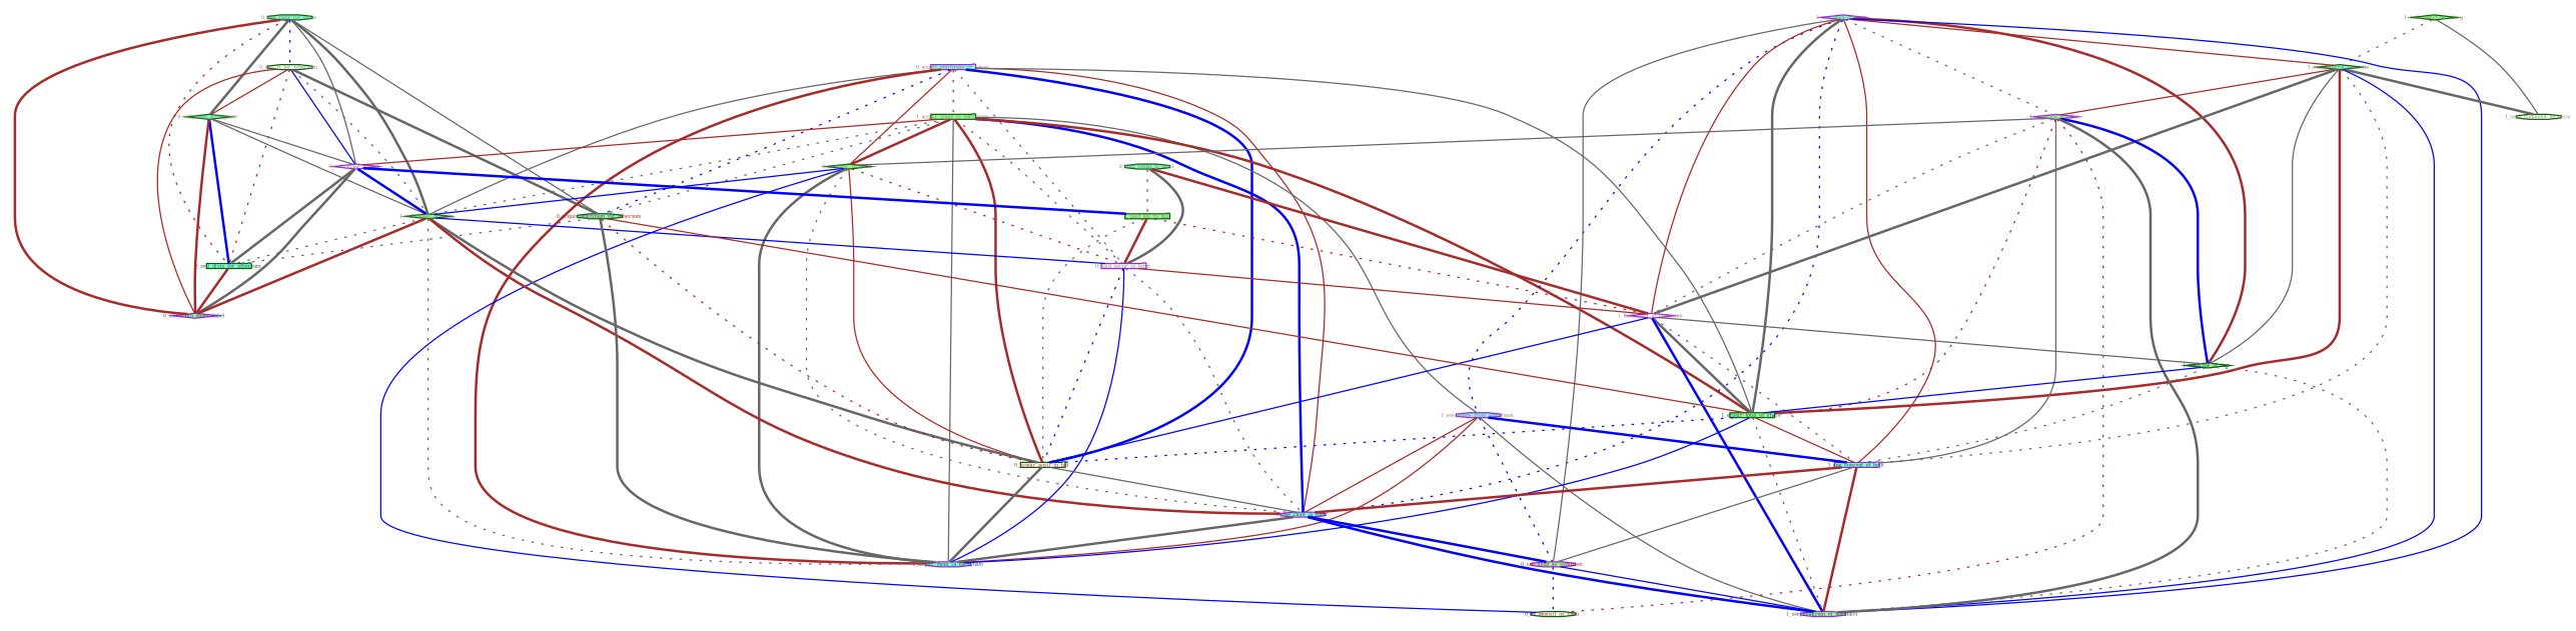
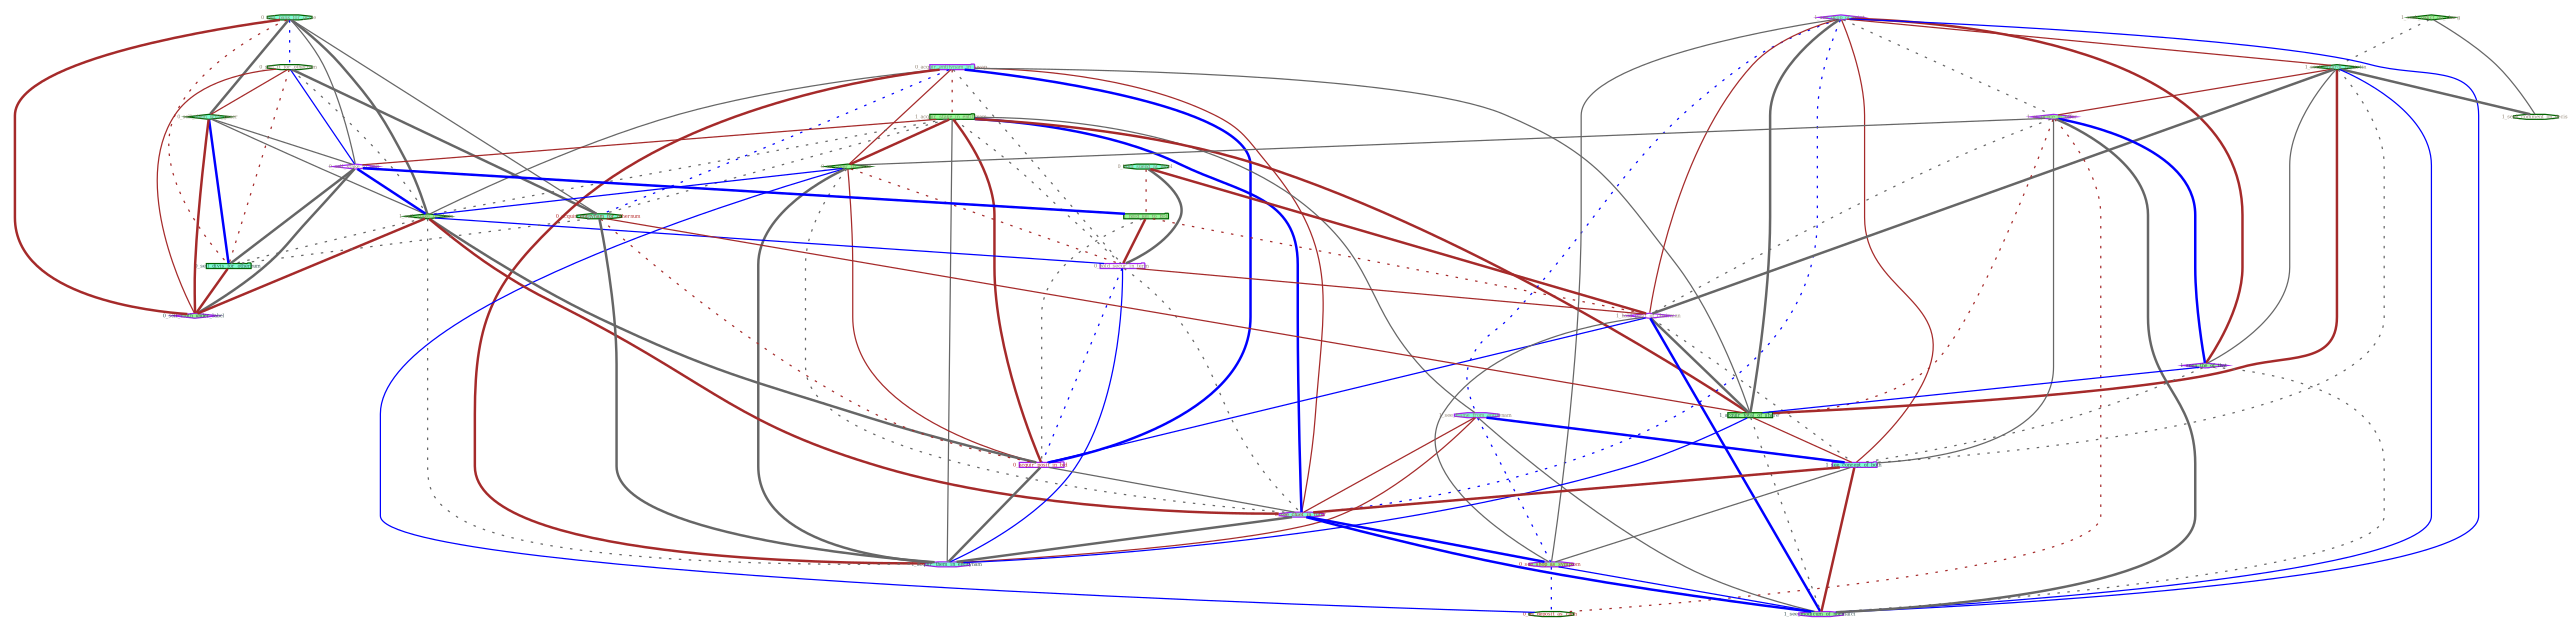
  graph {
    node [color=darkgreen fillcolor=aquamarine fixedsize=true fontcolor="#8b7d6b" fontsize=4 shape=octagon style=filled]
    edge [color=gray40 style=solid w=1]
    "0_sell_bank_for_price " [height=.06 width=.5]
    "0_sell_it_for_othernum " [fillcolor=white height=.06 width=.5]
    "1_seek_indict_on_charg " [fillcolor=palegreen height=.06 shape=diamond width=.5]
    "0_acquir_entitynam_in_swap " [color=purple height=.06 shape=folder width=.5]
    "1_acquir_stake_in_entitynam " [fillcolor=palegreen height=.06 shape=folder width=.5]
    "0_sell_them_with_gener " [height=.06 shape=diamond width=.5]
    "1_see_drop_of_point " [color=purple height=.06 shape=diamond width=.5]
    "1_see_flame_from_entitynam " [color=purple height=.06 width=.5]
    "1_seek_control_of_airlin " [height=.06 shape=diamond width=.5]
    "1_us_proce_of_offer " [color=purple fillcolor=palegreen height=.06 shape=diamond width=.5]
    "0_hold_spend_at_level " [height=.06 width=.5]
    "0_us_river_in_name " [fillcolor=palegreen height=.06 shape=diamond width=.5]
    "0_sell_stake_to_unit " [color=purple fillcolor=white height=.06 shape=diamond width=.5]
    "1_hold_kei_to_bid " [fillcolor=palegreen height=.06 shape=folder width=.5]
    "1_sell_stake_in_chain " [fillcolor=palegreen height=.06 shape=diamond width=.5]
    "0_hold_secur_in_term " [color=purple fillcolor=white height=.06 shape=folder width=.5]
    "1_seek_comment_on_decis " [fillcolor=white height=.06 width=.5]
    "1_hold_posit_of_chairman " [color=purple fillcolor=white height=.06 shape=diamond width=.5]
-   "0_acquir_posit_in_bid " [fillcolor=white fontcolor="#b22222" height=.06 shape=folder width=.5]
-   "0_see_chief_in_futur " [color=purple fontcolor="#2f4f4f" height=.06 width=.5]
+   "0_acquir_posit_in_bid " [color=purple fillcolor=white fontcolor="#b22222" height=.06 shape=folder width=.5]
+   "0_see_chief_in_futur " [color=purple fontcolor="#b22222" height=.06 width=.5]
    "0_see_shop_as_symptom " [color=purple fillcolor=palegreen fontcolor="#b22222" height=.06 width=.5]
    "0_us_deposit_as_cach " [fillcolor=white fontcolor="#b22222" height=.06 width=.5]
    "0_acquir_entitynam_for_othernum " [fontcolor="#b22222" height=.06 width=.5]
    "0_sell_divis_for_othernum " [fontcolor="#2f4f4f" height=.06 shape=folder width=.5]
    "0_sell_cloth_under_label " [color=purple fillcolor=palegreen fontcolor="#2f4f4f" height=.06 shape=diamond width=.5]
    "1_acquir_total_of_share " [fillcolor=palegreen fontcolor="#2f4f4f" height=.06 shape=folder width=.5]
    n27 [color=purple fontcolor="#2f4f4f" height=.06 label="1_acquir_them_in_entitynam" width=.5]
-   "1_seen_the_of_that " [fillcolor=palegreen fontcolor="#2f4f4f" height=.06 shape=diamond width=.5]
+   "1_seen_the_of_that " [color=purple fillcolor=palegreen fontcolor="#2f4f4f" height=.06 shape=diamond width=.5]
    "1_see_concept_of_both " [color=purple fontcolor="#2f4f4f" height=.06 shape=folder width=.5]
    "1_see_modicum_of_normalci " [color=purple fillcolor=palegreen fontcolor="#2f4f4f" height=.06 width=.5]
    subgraph sub_1 {
      "0_sell_bank_for_price "
      "0_sell_it_for_othernum "
      "1_seek_indict_on_charg "
      "0_acquir_entitynam_in_swap "
      "1_acquir_stake_in_entitynam "
      "0_sell_them_with_gener "
      "1_see_drop_of_point "
      "1_see_flame_from_entitynam "
      "1_seek_control_of_airlin "
      "1_us_proce_of_offer "
      "0_hold_spend_at_level "
      "0_us_river_in_name "
      "0_sell_stake_to_unit "
      "1_hold_kei_to_bid "
      "1_sell_stake_in_chain "
      "0_hold_secur_in_term "
      "1_seek_comment_on_decis "
      "1_hold_posit_of_chairman "
    }
    subgraph sub_2 {
      "0_acquir_posit_in_bid "
      "0_see_chief_in_futur "
      "0_see_shop_as_symptom "
      "0_us_deposit_as_cach "
    }
    "0_sell_bank_for_price " -- "0_sell_it_for_othernum " [color=blue style=dotted w=2]
    "0_sell_bank_for_price " -- "0_sell_them_with_gener " [style=bold]
    "0_sell_bank_for_price " -- "0_sell_stake_to_unit "
    "0_sell_bank_for_price " -- "1_sell_stake_in_chain " [style=bold]
    "0_sell_bank_for_price " -- "0_acquir_entitynam_for_othernum "
    "0_sell_bank_for_price " -- "0_sell_divis_for_othernum " [color=brown style=dotted w=2]
    "0_sell_bank_for_price " -- "0_sell_cloth_under_label " [color=brown style=bold]
    "0_sell_it_for_othernum " -- "0_sell_them_with_gener " [color=brown]
    "0_sell_it_for_othernum " -- "0_sell_stake_to_unit " [color=blue]
    "0_sell_it_for_othernum " -- "1_sell_stake_in_chain " [style=dotted]
    "0_sell_it_for_othernum " -- "0_acquir_entitynam_for_othernum " [style=bold w=2]
    "0_sell_it_for_othernum " -- "0_sell_divis_for_othernum " [color=brown style=dotted w=3]
    "0_sell_it_for_othernum " -- "0_sell_cloth_under_label " [color=brown]
    "1_seek_indict_on_charg " -- "1_seek_control_of_airlin " [style=dotted]
    "1_seek_indict_on_charg " -- "1_seek_comment_on_decis " [w=2]
    "0_acquir_entitynam_in_swap " -- "1_acquir_stake_in_entitynam " [color=brown style=dotted w=2]
    "0_acquir_entitynam_in_swap " -- "0_us_river_in_name " [color=brown]
    "0_acquir_entitynam_in_swap " -- "1_sell_stake_in_chain "
    "0_acquir_entitynam_in_swap " -- "0_hold_secur_in_term " [style=dotted]
    "0_acquir_entitynam_in_swap " -- "0_acquir_posit_in_bid " [color=blue style=bold w=2]
    "0_acquir_entitynam_in_swap " -- "0_see_chief_in_futur " [color=brown]
    "0_acquir_entitynam_in_swap " -- "0_acquir_entitynam_for_othernum " [color=blue style=dotted w=2]
    "0_acquir_entitynam_in_swap " -- "1_acquir_total_of_share "
    "0_acquir_entitynam_in_swap " -- n27 [color=brown style=bold w=2]
    "1_acquir_stake_in_entitynam " -- "1_see_flame_from_entitynam "
    "1_acquir_stake_in_entitynam " -- "0_us_river_in_name " [color=brown style=bold]
    "1_acquir_stake_in_entitynam " -- "0_sell_stake_to_unit " [color=brown]
    "1_acquir_stake_in_entitynam " -- "1_sell_stake_in_chain " [style=dotted w=2]
    "1_acquir_stake_in_entitynam " -- "0_hold_secur_in_term " [style=dotted]
    "1_acquir_stake_in_entitynam " -- "0_acquir_posit_in_bid " [color=brown style=bold w=2]
    "1_acquir_stake_in_entitynam " -- "0_see_chief_in_futur " [color=blue style=bold]
    "1_acquir_stake_in_entitynam " -- "0_acquir_entitynam_for_othernum " [style=dotted]
    "1_acquir_stake_in_entitynam " -- "1_acquir_total_of_share " [color=brown style=bold]
    "1_acquir_stake_in_entitynam " -- n27 [w=3]
    "0_sell_them_with_gener " -- "0_sell_stake_to_unit "
    "0_sell_them_with_gener " -- "1_sell_stake_in_chain "
    "0_sell_them_with_gener " -- "0_sell_divis_for_othernum " [color=blue style=bold]
    "0_sell_them_with_gener " -- "0_sell_cloth_under_label " [color=brown style=bold]
    "1_see_drop_of_point " -- "1_see_flame_from_entitynam " [color=blue style=dotted]
    "1_see_drop_of_point " -- "1_seek_control_of_airlin " [color=brown]
    "1_see_drop_of_point " -- "1_us_proce_of_offer " [style=dotted]
    "1_see_drop_of_point " -- "1_hold_posit_of_chairman " [color=brown]
    "1_see_drop_of_point " -- "0_see_chief_in_futur " [color=blue style=dotted]
    "1_see_drop_of_point " -- "0_see_shop_as_symptom "
    "1_see_drop_of_point " -- "1_acquir_total_of_share " [style=bold]
    "1_see_drop_of_point " -- "1_seen_the_of_that " [color=brown style=bold]
    "1_see_drop_of_point " -- "1_see_concept_of_both " [color=brown w=2]
    "1_see_drop_of_point " -- "1_see_modicum_of_normalci " [color=blue w=2]
    "1_see_flame_from_entitynam " -- "0_see_chief_in_futur " [color=brown]
    "1_see_flame_from_entitynam " -- "0_see_shop_as_symptom " [color=blue style=dotted]
    "1_see_flame_from_entitynam " -- n27 [color=brown]
    "1_see_flame_from_entitynam " -- "1_see_concept_of_both " [color=blue style=bold]
    "1_see_flame_from_entitynam " -- "1_see_modicum_of_normalci "
    "1_seek_control_of_airlin " -- "1_us_proce_of_offer " [color=brown]
    "1_seek_control_of_airlin " -- "1_seek_comment_on_decis " [style=bold]
    "1_seek_control_of_airlin " -- "1_hold_posit_of_chairman " [style=bold]
    "1_seek_control_of_airlin " -- "1_acquir_total_of_share " [color=brown style=bold]
    "1_seek_control_of_airlin " -- "1_seen_the_of_that "
    "1_seek_control_of_airlin " -- "1_see_concept_of_both " [style=dotted]
    "1_seek_control_of_airlin " -- "1_see_modicum_of_normalci " [color=blue]
    "1_us_proce_of_offer " -- "0_us_river_in_name "
    "1_us_proce_of_offer " -- "1_hold_posit_of_chairman " [style=dotted]
    "1_us_proce_of_offer " -- "0_us_deposit_as_cach " [color=brown style=dotted]
    "1_us_proce_of_offer " -- "1_acquir_total_of_share " [color=brown style=dotted]
    "1_us_proce_of_offer " -- "1_seen_the_of_that " [color=blue style=bold]
    "1_us_proce_of_offer " -- "1_see_concept_of_both "
    "1_us_proce_of_offer " -- "1_see_modicum_of_normalci " [style=bold]
    "0_hold_spend_at_level " -- "1_hold_kei_to_bid " [color=brown style=dotted]
    "0_hold_spend_at_level " -- "0_hold_secur_in_term " [style=bold]
    "0_hold_spend_at_level " -- "1_hold_posit_of_chairman " [color=brown style=bold]
    "0_us_river_in_name " -- "1_sell_stake_in_chain " [color=blue]
    "0_us_river_in_name " -- "0_hold_secur_in_term " [color=brown style=dotted]
    "0_us_river_in_name " -- "0_acquir_posit_in_bid " [color=brown]
    "0_us_river_in_name " -- "0_see_chief_in_futur " [style=dotted]
    "0_us_river_in_name " -- "0_us_deposit_as_cach " [color=blue]
    "0_us_river_in_name " -- n27 [style=bold]
    "0_sell_stake_to_unit " -- "1_hold_kei_to_bid " [color=blue style=bold]
    "0_sell_stake_to_unit " -- "1_sell_stake_in_chain " [color=blue style=bold w=2]
    "0_sell_stake_to_unit " -- "0_sell_divis_for_othernum " [style=bold]
    "0_sell_stake_to_unit " -- "0_sell_cloth_under_label " [style=bold]
    "1_hold_kei_to_bid " -- "0_hold_secur_in_term " [color=brown style=bold]
    "1_hold_kei_to_bid " -- "1_hold_posit_of_chairman " [color=brown style=dotted]
    "1_hold_kei_to_bid " -- "0_acquir_posit_in_bid " [style=dotted]
    "1_sell_stake_in_chain " -- "0_hold_secur_in_term " [color=blue]
    "1_sell_stake_in_chain " -- "0_acquir_posit_in_bid " [style=bold]
    "1_sell_stake_in_chain " -- "0_see_chief_in_futur " [color=brown style=bold]
    "1_sell_stake_in_chain " -- "0_sell_divis_for_othernum " [style=dotted]
    "1_sell_stake_in_chain " -- "0_sell_cloth_under_label " [color=brown style=bold]
    "1_sell_stake_in_chain " -- n27 [style=dotted]
    "0_hold_secur_in_term " -- "1_hold_posit_of_chairman " [color=brown]
    "0_hold_secur_in_term " -- "0_acquir_posit_in_bid " [color=blue style=dotted]
    "0_hold_secur_in_term " -- "0_see_chief_in_futur " [style=dotted]
    "0_hold_secur_in_term " -- n27 [color=blue]
    "1_hold_posit_of_chairman " -- "0_acquir_posit_in_bid " [color=blue]
    "1_hold_posit_of_chairman " -- "1_acquir_total_of_share " [style=bold]
-   "1_hold_posit_of_chairman " -- "1_seen_the_of_that "
+   "1_hold_posit_of_chairman " -- "0_see_shop_as_symptom "
    "1_hold_posit_of_chairman " -- "1_see_concept_of_both " [style=dotted]
    "1_hold_posit_of_chairman " -- "1_see_modicum_of_normalci " [color=blue style=bold]
    "0_acquir_posit_in_bid " -- "0_see_chief_in_futur "
    "0_acquir_posit_in_bid " -- n27 [style=bold w=2]
    "0_see_chief_in_futur " -- "0_see_shop_as_symptom " [color=blue style=bold]
    "0_see_chief_in_futur " -- n27 [style=bold]
    "0_see_chief_in_futur " -- "1_see_modicum_of_normalci " [color=blue style=bold]
    "0_see_shop_as_symptom " -- "0_us_deposit_as_cach " [color=blue style=dotted]
    "0_see_shop_as_symptom " -- "1_see_modicum_of_normalci " [color=blue]
    "0_acquir_entitynam_for_othernum " -- "0_acquir_posit_in_bid " [color=brown style=dotted]
    "0_acquir_entitynam_for_othernum " -- "0_sell_divis_for_othernum " [style=dotted w=2]
    "0_acquir_entitynam_for_othernum " -- "1_acquir_total_of_share " [color=brown]
    "0_acquir_entitynam_for_othernum " -- n27 [style=bold]
    "0_sell_divis_for_othernum " -- "0_sell_cloth_under_label " [color=brown style=bold]
-   "1_acquir_total_of_share " -- "0_acquir_posit_in_bid " [color=blue style=dotted]
    "1_acquir_total_of_share " -- n27 [color=blue]
    "1_acquir_total_of_share " -- "1_see_concept_of_both " [color=brown]
    "1_acquir_total_of_share " -- "1_see_modicum_of_normalci " [style=dotted]
    "1_seen_the_of_that " -- "1_acquir_total_of_share " [color=blue]
    "1_seen_the_of_that " -- "1_see_concept_of_both " [style=dotted]
    "1_seen_the_of_that " -- "1_see_modicum_of_normalci " [style=dotted]
    "1_see_concept_of_both " -- "0_see_chief_in_futur " [color=brown style=bold]
    "1_see_concept_of_both " -- "0_see_shop_as_symptom "
    "1_see_concept_of_both " -- "1_see_modicum_of_normalci " [color=brown style=bold w=2]
  }
